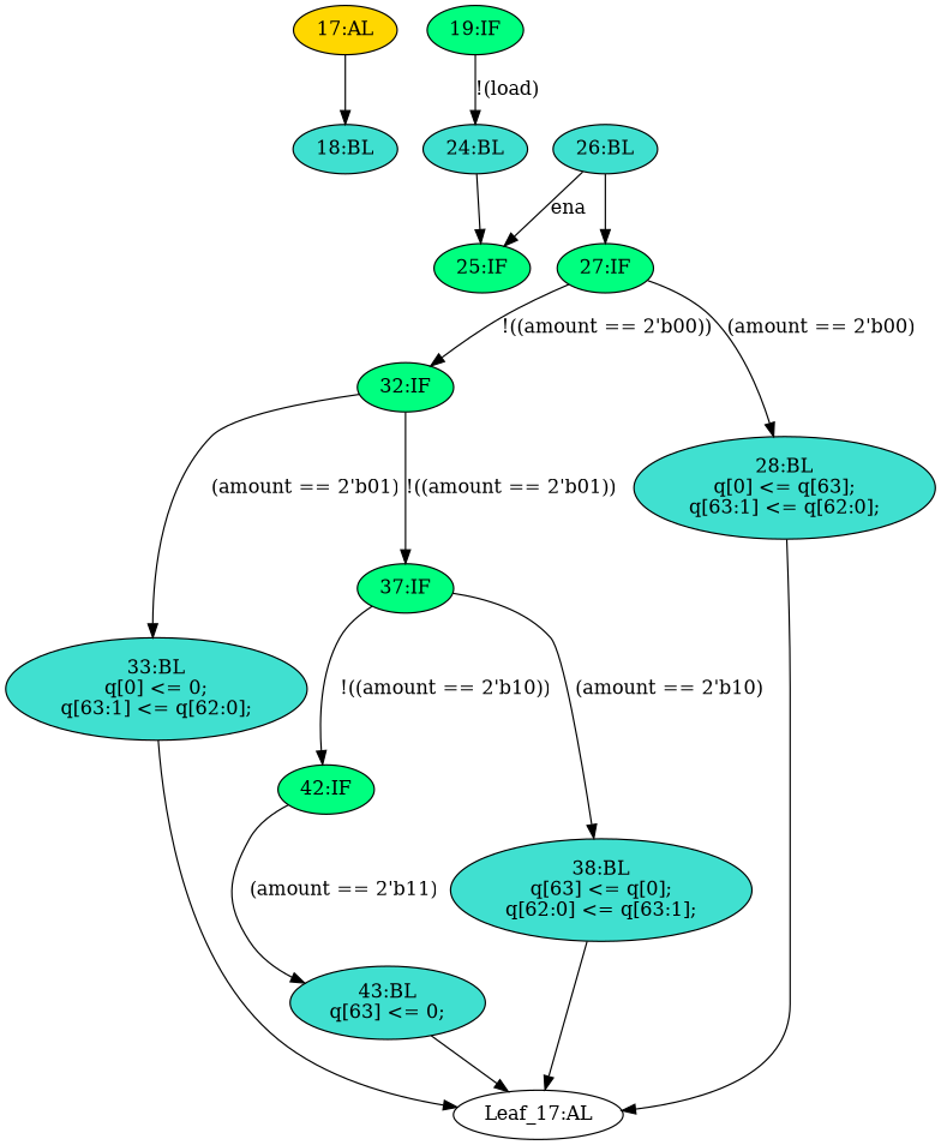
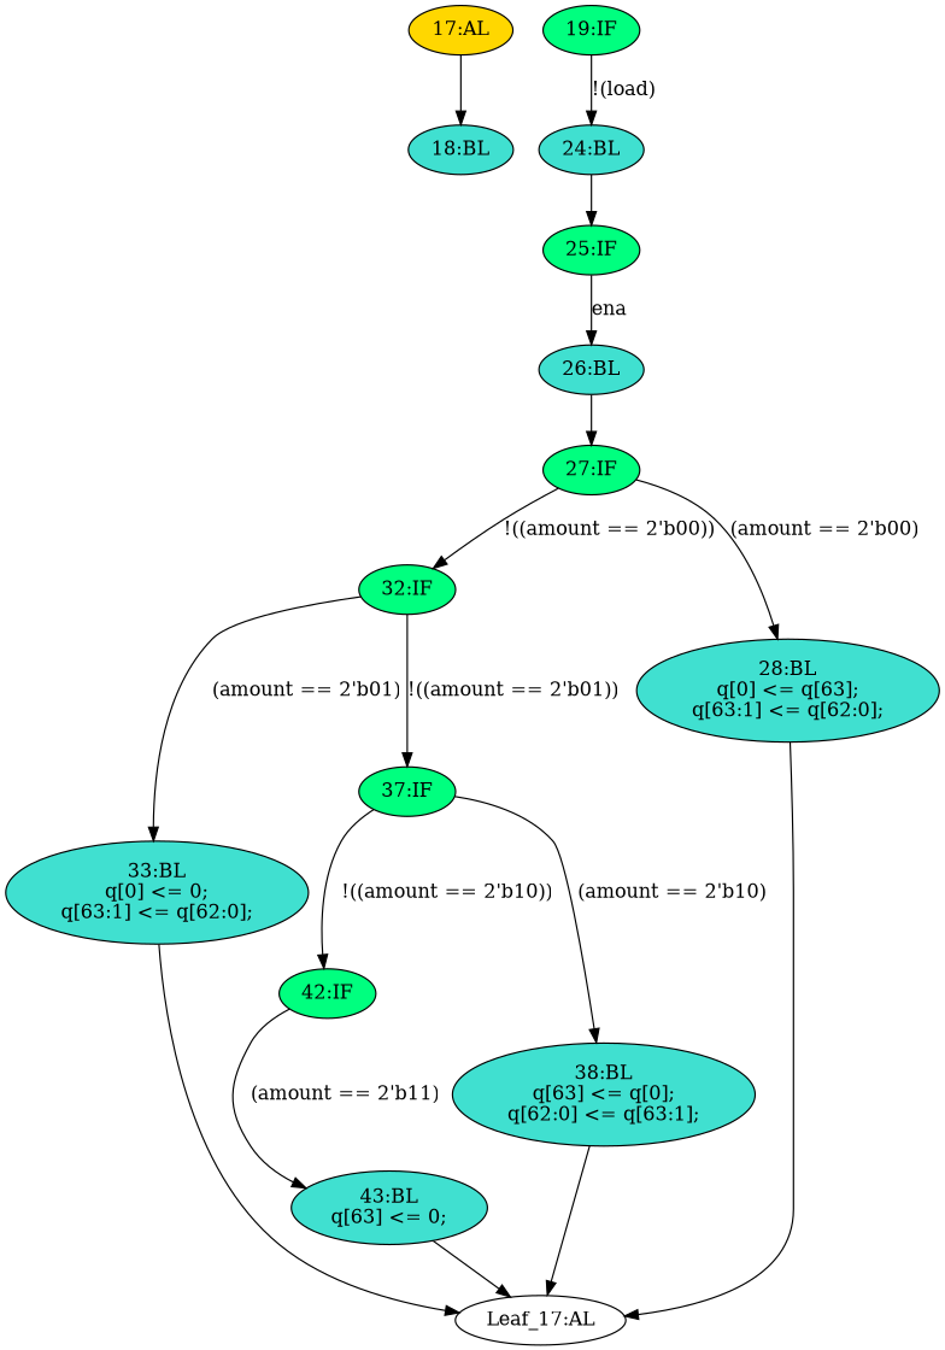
  strict digraph {
    node [fillcolor=turquoise statements="[]" style=filled typ=Block]
    edge [cond="[]" lineno=None]
    n1 [ast="<pyverilog.vparser.ast.Always object at 0x7fec2eedc950>" clk_sens=True fillcolor=gold label="17:AL" sens="['clk']" typ=Always use_var="['load', 'ena', 'amount', 'data', 'q']"]
    n2 [ast="<pyverilog.vparser.ast.Block object at 0x7fec2eedcf50>" label="18:BL"]
    n3 [ast="<pyverilog.vparser.ast.IfStatement object at 0x7fec2eedc750>" fillcolor=springgreen label="19:IF" typ=IfStatement]
    n4 [ast="<pyverilog.vparser.ast.Block object at 0x7fec2eedc0d0>" label="24:BL"]
    n5 [ast="<pyverilog.vparser.ast.Block object at 0x7fec2e78a550>" label="33:BL\nq[0] <= 0;\nq[63:1] <= q[62:0];" statements="[<pyverilog.vparser.ast.NonblockingSubstitution object at 0x7fec2e78a590>, <pyverilog.vparser.ast.NonblockingSubstitution object at 0x7fec2e78a750>]"]
    n6 [def_var="['q']" label="Leaf_17:AL" fillcolor="" statements="" style="" typ=""]
    n7 [ast="<pyverilog.vparser.ast.IfStatement object at 0x7fec2eedcd90>" fillcolor=springgreen label="27:IF" typ=IfStatement]
    n8 [ast="<pyverilog.vparser.ast.IfStatement object at 0x7fec2eedc6d0>" fillcolor=springgreen label="32:IF" typ=IfStatement]
    n9 [ast="<pyverilog.vparser.ast.Block object at 0x7fec2e78aad0>" label="28:BL\nq[0] <= q[63];\nq[63:1] <= q[62:0];" statements="[<pyverilog.vparser.ast.NonblockingSubstitution object at 0x7fec2e78ab10>, <pyverilog.vparser.ast.NonblockingSubstitution object at 0x7fec2e78ad50>]"]
    n10 [ast="<pyverilog.vparser.ast.IfStatement object at 0x7fec2eedc690>" fillcolor=springgreen label="37:IF" typ=IfStatement]
    n11 [ast="<pyverilog.vparser.ast.IfStatement object at 0x7fec2eedc510>" fillcolor=springgreen label="42:IF" typ=IfStatement]
    n12 [ast="<pyverilog.vparser.ast.Block object at 0x7fec2e7b7f10>" label="38:BL\nq[63] <= q[0];\nq[62:0] <= q[63:1];" statements="[<pyverilog.vparser.ast.NonblockingSubstitution object at 0x7fec2e7b7f50>, <pyverilog.vparser.ast.NonblockingSubstitution object at 0x7fec2e78a1d0>]"]
    n13 [ast="<pyverilog.vparser.ast.Block object at 0x7fec2e7b7290>" label="43:BL\nq[63] <= 0;" statements="[<pyverilog.vparser.ast.NonblockingSubstitution object at 0x7fec2e7b7650>]"]
    n14 [ast="<pyverilog.vparser.ast.IfStatement object at 0x7fec2eedc450>" fillcolor=springgreen label="25:IF" typ=IfStatement]
    n15 [ast="<pyverilog.vparser.ast.Block object at 0x7fec2eedce10>" label="26:BL"]
    n1 -> n2
    n3 -> n4 [cond="['load']" label="!(load)" lineno=19]
    n4 -> n14
    n5 -> n6
    n7 -> n8 [cond="['amount']" label="!((amount == 2'b00))" lineno=27]
    n7 -> n9 [cond="['amount']" label="(amount == 2'b00)" lineno=27]
    n8 -> n5 [cond="['amount']" label="(amount == 2'b01)" lineno=32]
    n8 -> n10 [cond="['amount']" label="!((amount == 2'b01))" lineno=32]
    n9 -> n6
    n10 -> n11 [cond="['amount']" label="!((amount == 2'b10))" lineno=37]
    n10 -> n12 [cond="['amount']" label="(amount == 2'b10)" lineno=37]
    n11 -> n13 [cond="['amount']" label="(amount == 2'b11)" lineno=42]
    n12 -> n6
    n13 -> n6
-   n15 -> n14 [cond="['ena']" label=ena lineno=25]
+   n14 -> n15 [cond="['ena']" label=ena lineno=25]
    n15 -> n7
  }
